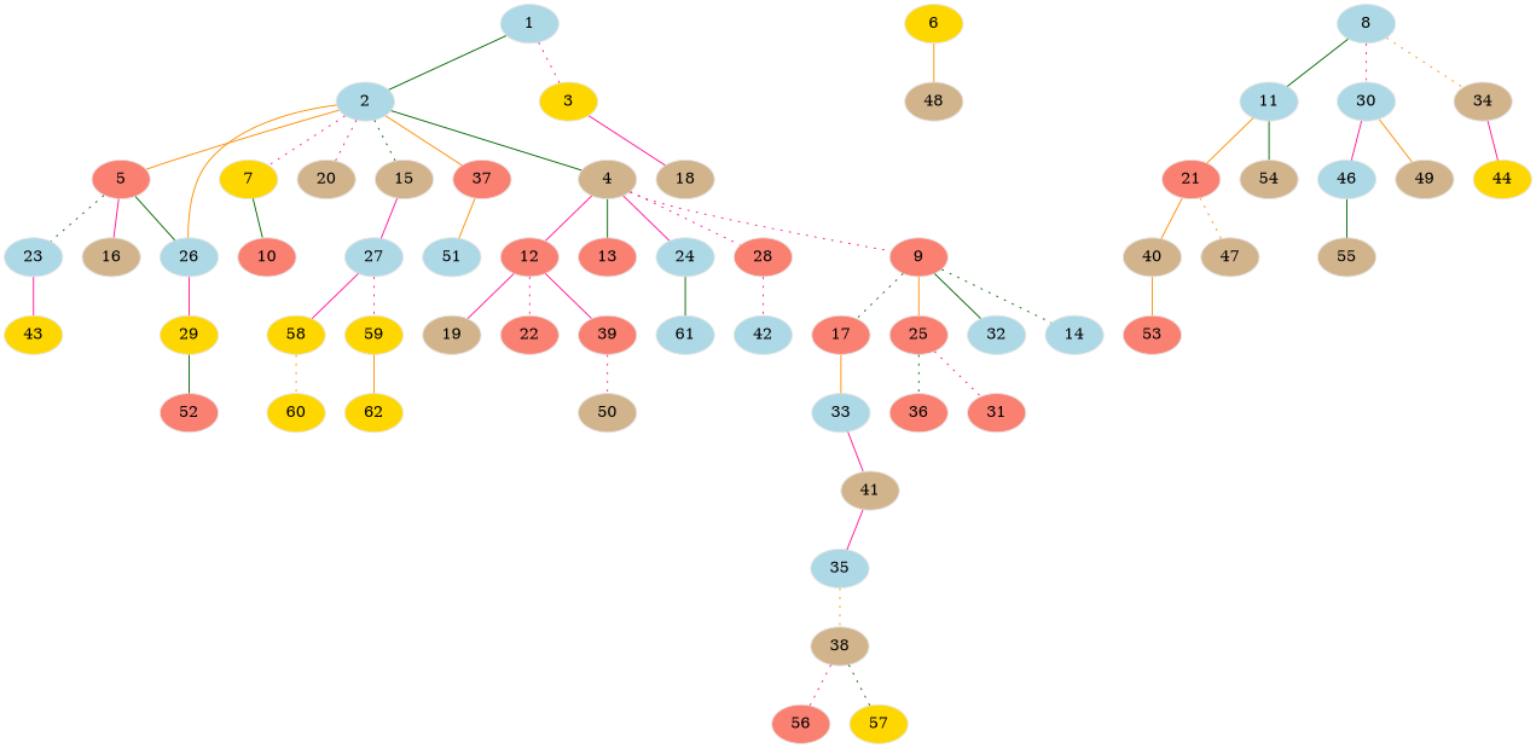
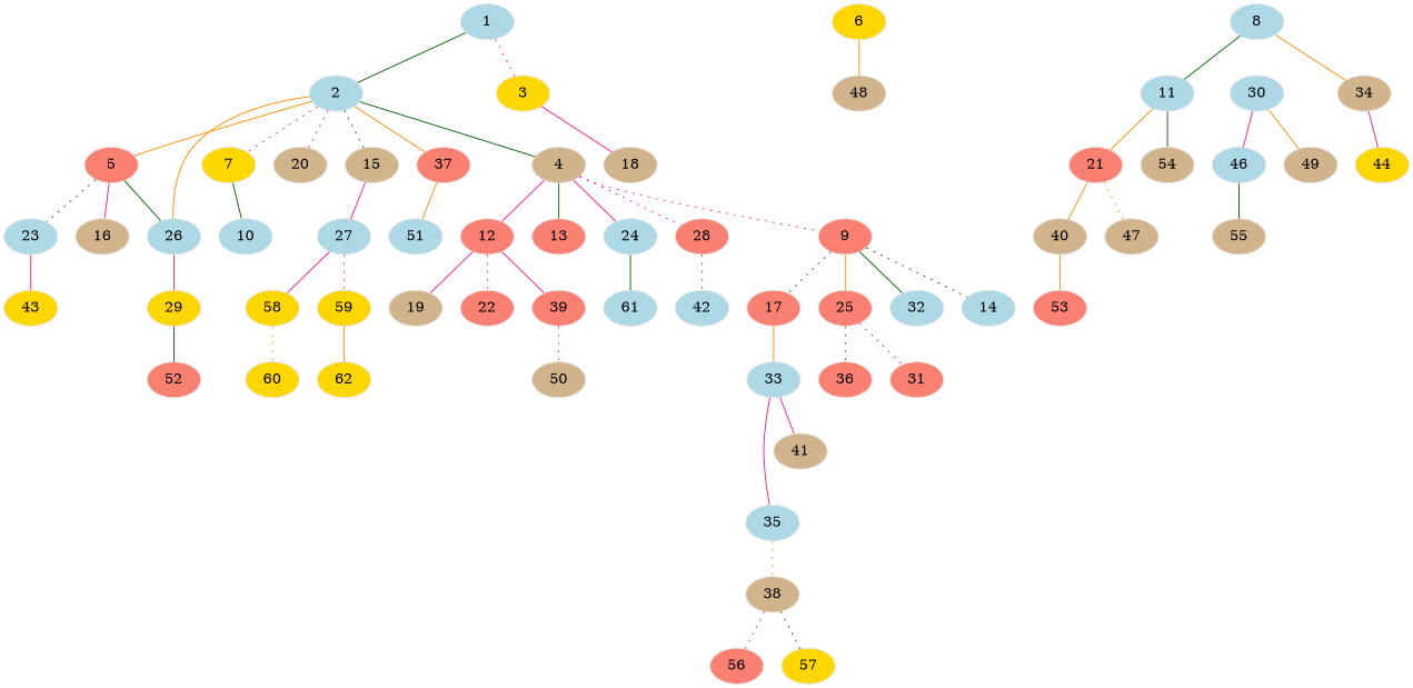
  graph {
    node [color=gray90 fillcolor=lightblue style=filled]
    edge [color=deeppink style=solid]
    1
    2
    3 [fillcolor=gold]
    4 [fillcolor=tan]
    5 [fillcolor=salmon]
    7 [fillcolor=gold]
    15 [fillcolor=tan]
    20 [fillcolor=tan]
    37 [fillcolor=salmon]
    26
    18 [fillcolor=tan]
    9 [fillcolor=salmon]
    12 [fillcolor=salmon]
    13 [fillcolor=salmon]
    24
    28 [fillcolor=salmon]
    16 [fillcolor=tan]
    23
    6 [fillcolor=gold]
    48 [fillcolor=tan]
-   10 [fillcolor=salmon]
+   10
    27
    51
    8
    11
    30
    34 [fillcolor=tan]
    14
    17 [fillcolor=salmon]
    25 [fillcolor=salmon]
    32
    19 [fillcolor=tan]
    22 [fillcolor=salmon]
    39 [fillcolor=salmon]
    61
    42
    43 [fillcolor=gold]
    29 [fillcolor=gold]
    21 [fillcolor=salmon]
    54 [fillcolor=tan]
    40 [fillcolor=tan]
    47 [fillcolor=tan]
    46
    49 [fillcolor=tan]
    44 [fillcolor=gold]
    33
    31 [fillcolor=salmon]
    36 [fillcolor=salmon]
    50 [fillcolor=tan]
    58 [fillcolor=gold]
    59 [fillcolor=gold]
    35
    41 [fillcolor=tan]
    53 [fillcolor=salmon]
    52 [fillcolor=salmon]
    60 [fillcolor=gold]
    62 [fillcolor=gold]
    55 [fillcolor=tan]
    38 [fillcolor=tan]
    56 [fillcolor=salmon]
    57 [fillcolor=gold]
    1 -- 2 [color=darkgreen]
    1 -- 3 [style=dotted]
    2 -- 4 [color=darkgreen]
    2 -- 5 [color=darkorange]
    2 -- 7 [style=dotted]
    2 -- 15 [color=darkgreen style=dotted]
    2 -- 20 [style=dotted]
    2 -- 37 [color=darkorange]
    2 -- 26 [color=darkorange]
    3 -- 18
    4 -- 9 [style=dotted]
    4 -- 12
    4 -- 13 [color=darkgreen]
    4 -- 24
    4 -- 28 [style=dotted]
    5 -- 26 [color=darkgreen]
    5 -- 16
    5 -- 23 [color=darkgreen style=dotted]
    7 -- 10 [color=darkgreen]
    15 -- 27
    37 -- 51 [color=darkorange]
    26 -- 29
    9 -- 14 [color=darkgreen style=dotted]
    9 -- 17 [color=darkgreen style=dotted]
    9 -- 25 [color=darkorange]
    9 -- 32 [color=darkgreen]
    12 -- 19
    12 -- 22 [style=dotted]
    12 -- 39
    24 -- 61 [color=darkgreen]
    28 -- 42 [style=dotted]
    23 -- 43
    6 -- 48 [color=darkorange]
    27 -- 58
    27 -- 59 [style=dotted]
    8 -- 11 [color=darkgreen]
-   8 -- 30 [style=dotted]
-   8 -- 34 [color=darkorange style=dotted]
+   8 -- 34 [color=darkorange]
    11 -- 21 [color=darkorange]
    11 -- 54 [color=darkgreen]
    30 -- 46
    30 -- 49 [color=darkorange]
    34 -- 44
    17 -- 33 [color=darkorange]
    25 -- 31 [style=dotted]
    25 -- 36 [color=darkgreen style=dotted]
    39 -- 50 [style=dotted]
    29 -- 52 [color=darkgreen]
    21 -- 40 [color=darkorange]
    21 -- 47 [color=darkorange style=dotted]
    40 -- 53 [color=darkorange]
    46 -- 55 [color=darkgreen]
-   41 -- 35
+   33 -- 35
    33 -- 41
    58 -- 60 [color=darkorange style=dotted]
    59 -- 62 [color=darkorange]
    35 -- 38 [color=darkorange style=dotted]
    38 -- 56 [style=dotted]
    38 -- 57 [color=darkgreen style=dotted]
  }
